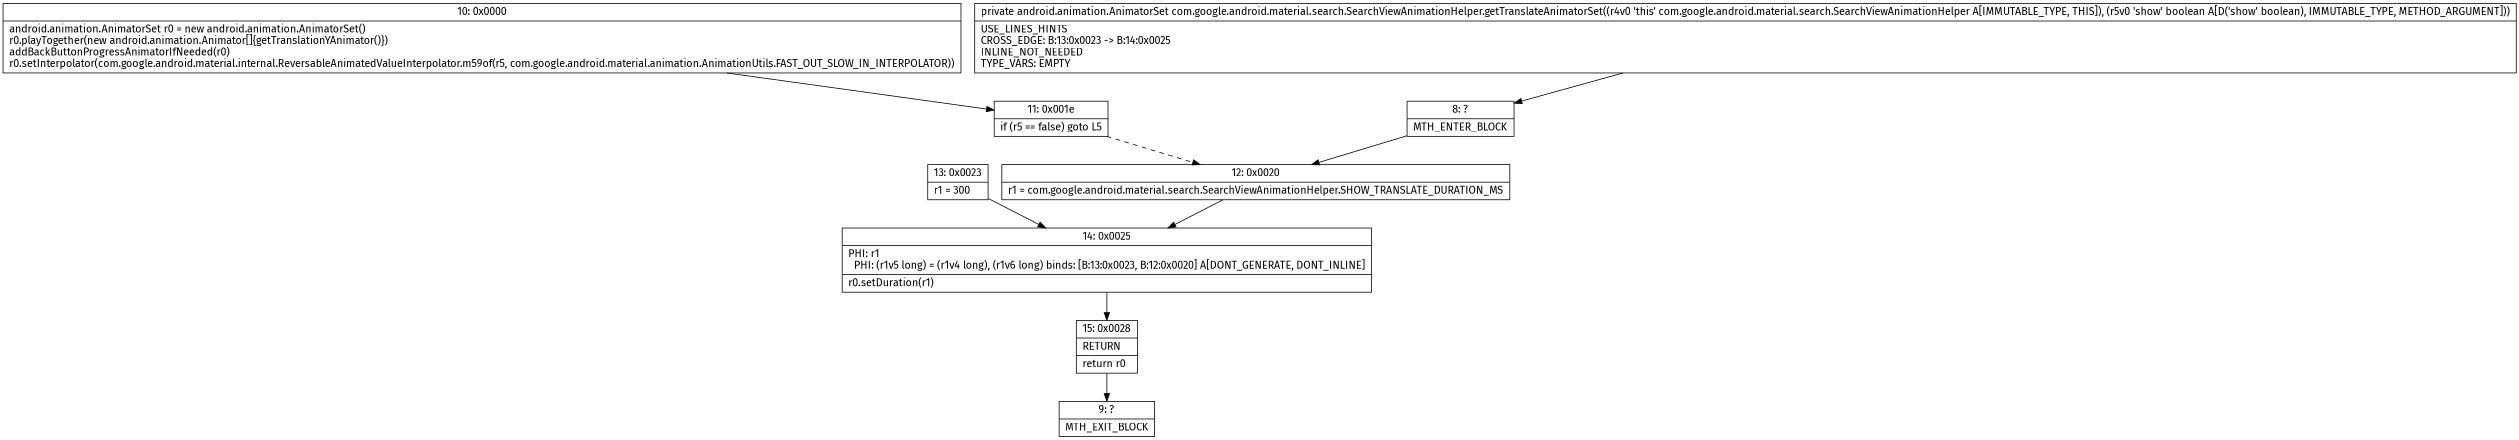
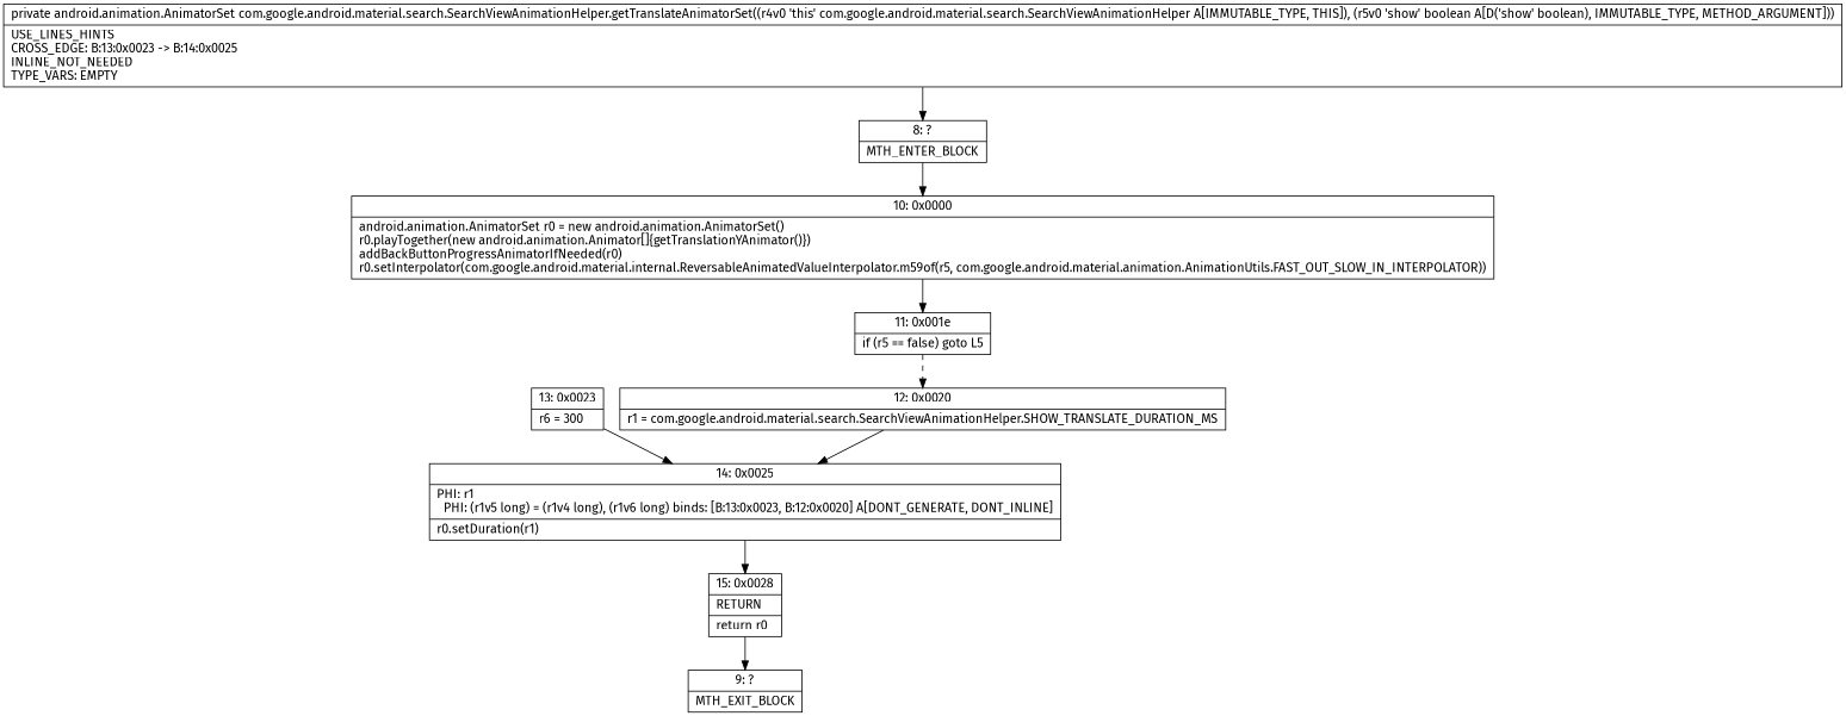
  digraph {
    fontname="Fira Sans"
    node [fontname="Fira Sans" shape=record]
    edge [fontname="Fira Sans"]
    n1 [label="{8\:\ ?|MTH_ENTER_BLOCK\l}"]
    n2 [label="{10\:\ 0x0000|android.animation.AnimatorSet r0 = new android.animation.AnimatorSet()\lr0.playTogether(new android.animation.Animator[]\{getTranslationYAnimator()\})\laddBackButtonProgressAnimatorIfNeeded(r0)\lr0.setInterpolator(com.google.android.material.internal.ReversableAnimatedValueInterpolator.m59of(r5, com.google.android.material.animation.AnimationUtils.FAST_OUT_SLOW_IN_INTERPOLATOR))\l}"]
    n3 [label="{11\:\ 0x001e|if (r5 == false) goto L5\l}"]
    n4 [label="{12\:\ 0x0020|r1 = com.google.android.material.search.SearchViewAnimationHelper.SHOW_TRANSLATE_DURATION_MS\l}"]
    n5 [label="{14\:\ 0x0025|PHI: r1 \l  PHI: (r1v5 long) = (r1v4 long), (r1v6 long) binds: [B:13:0x0023, B:12:0x0020] A[DONT_GENERATE, DONT_INLINE]\l|r0.setDuration(r1)\l}"]
-   n6 [label="{13\:\ 0x0023|r1 = 300\l}"]
+   n6 [label="{13\:\ 0x0023|r6 = 300\l}"]
    n7 [label="{15\:\ 0x0028|RETURN\l|return r0\l}"]
    n8 [label="{9\:\ ?|MTH_EXIT_BLOCK\l}"]
    n9 [label="{private android.animation.AnimatorSet com.google.android.material.search.SearchViewAnimationHelper.getTranslateAnimatorSet((r4v0 'this' com.google.android.material.search.SearchViewAnimationHelper A[IMMUTABLE_TYPE, THIS]), (r5v0 'show' boolean A[D('show' boolean), IMMUTABLE_TYPE, METHOD_ARGUMENT]))  | USE_LINES_HINTS\lCROSS_EDGE: B:13:0x0023 \-\> B:14:0x0025\lINLINE_NOT_NEEDED\lTYPE_VARS: EMPTY\l}"]
-   n1 -> n4
+   n1 -> n2
    n2 -> n3
    n3 -> n4 [style=dashed]
    n4 -> n5
    n5 -> n7
    n6 -> n5
    n7 -> n8
    n9 -> n1
  }
